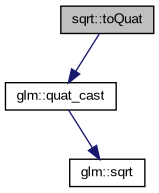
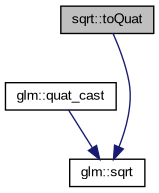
  digraph {
    fontname="Liberation Sans"
    rankdir=TB
    node [color=black fillcolor=white fontname="Liberation Sans" fontsize=10 shape=record style=filled]
    edge [color=midnightblue fontname="Liberation Sans" fontsize=10 labelfontname=Helvetica labelfontsize=10 style=solid]
    n1 [fillcolor=grey75 fontcolor=black height=0.2 label="sqrt::toQuat" width=0.4]
    n2 [height=0.2 label="glm::quat_cast" width=0.4]
    n3 [height=0.2 label="glm::sqrt" width=0.4]
-   n1 -> n2
+   n1 -> n3
    n2 -> n3
  }
